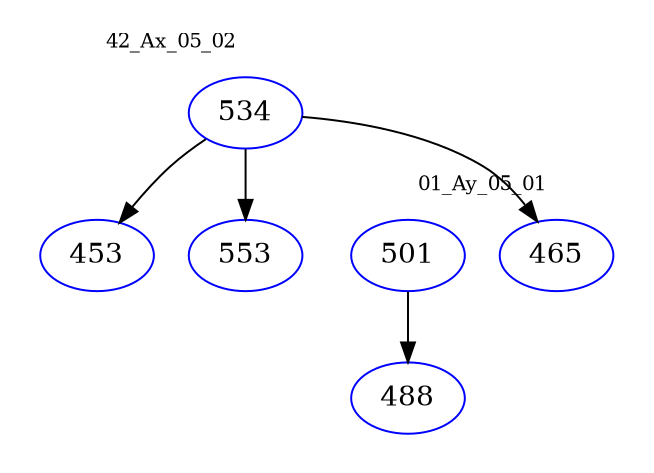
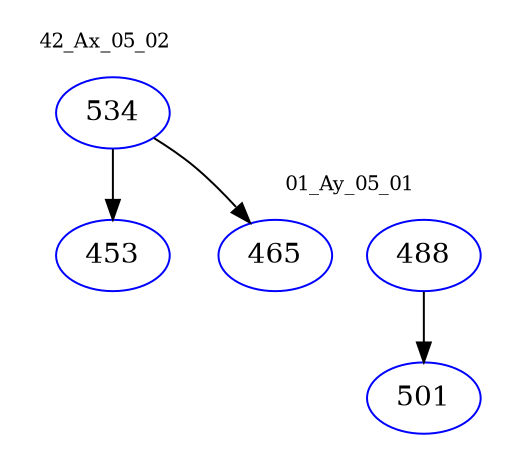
  digraph {
    fontname="DejaVu Serif"
    node [color=blue fontname="DejaVu Serif"]
    edge [color=black fontname="DejaVu Serif"]
    n1 [label=534]
    n2 [label=453]
-   n3 [label=553]
    n4 [label=488]
    n5 [label=465]
    n6 [label=501]
    subgraph cluster_1 {
      color=white
      fontsize=10
      label="42_Ax_05_02"
      n1
      n2
-     n3
    }
    subgraph cluster_2 {
      color=white
      fontsize=10
      label="01_Ay_05_01"
      n4
      n5
      n6
    }
    n1 -> n2
-   n1 -> n3
    n1 -> n5
-   n6 -> n4
+   n4 -> n6
  }
